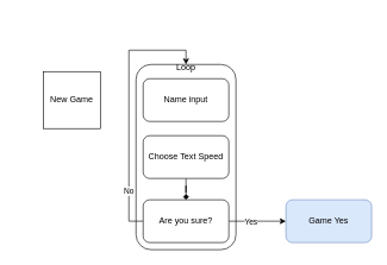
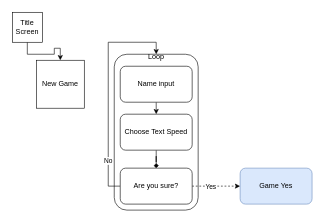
  <mxCell id="0" />
  <mxCell id="1" parent="0" />
  <mxCell id="2" value="" style="rounded=1;whiteSpace=wrap;html=1;" vertex="1" parent="1"><mxGeometry x="190" y="90" width="140" height="260" as="geometry" /></mxCell>
  <mxCell id="3" value="New Game" style="whiteSpace=wrap;html=1;aspect=fixed;" vertex="1" parent="1"><mxGeometry x="60" y="100" width="80" height="80" as="geometry" /></mxCell>
+ <mxCell id="4" style="edgeStyle=orthogonalEdgeStyle;rounded=0;orthogonalLoop=1;jettySize=auto;html=1;exitX=0.5;exitY=1;exitDx=0;exitDy=0;entryX=0.5;entryY=0;entryDx=0;entryDy=0;" edge="1" parent="1" source="5" target="7"><mxGeometry relative="1" as="geometry" /></mxCell>
  <mxCell id="5" value="Name input" style="rounded=1;whiteSpace=wrap;html=1;" vertex="1" parent="1"><mxGeometry x="200" y="110" width="120" height="60" as="geometry" /></mxCell>
  <mxCell id="6" value="" style="edgeStyle=orthogonalEdgeStyle;rounded=0;orthogonalLoop=1;jettySize=auto;html=1;endArrow=diamond;" edge="1" parent="1" source="7" target="12"><mxGeometry relative="1" as="geometry" /></mxCell>
  <mxCell id="7" value="Choose Text Speed" style="rounded=1;whiteSpace=wrap;html=1;" vertex="1" parent="1"><mxGeometry x="200" y="190" width="120" height="60" as="geometry" /></mxCell>
  <mxCell id="8" style="edgeStyle=orthogonalEdgeStyle;rounded=0;orthogonalLoop=1;jettySize=auto;html=1;exitX=0;exitY=0.5;exitDx=0;exitDy=0;entryX=0.5;entryY=0;entryDx=0;entryDy=0;" edge="1" parent="1" source="12" target="2"><mxGeometry relative="1" as="geometry"><Array as="points"><mxPoint x="180" y="310" /><mxPoint x="180" y="70" /><mxPoint x="260" y="70" /></Array></mxGeometry></mxCell>
  <mxCell id="9" value="No" style="edgeLabel;html=1;align=center;verticalAlign=middle;resizable=0;points=[];" vertex="1" connectable="0" parent="8"><mxGeometry x="-0.652" y="1" relative="1" as="geometry"><mxPoint as="offset" /></mxGeometry></mxCell>
- <mxCell id="10" value="" style="edgeStyle=orthogonalEdgeStyle;rounded=0;orthogonalLoop=1;jettySize=auto;html=1;" edge="1" parent="1" source="12" target="14"><mxGeometry relative="1" as="geometry" /></mxCell>
+ <mxCell id="10" value="" style="edgeStyle=orthogonalEdgeStyle;rounded=0;orthogonalLoop=1;jettySize=auto;html=1;dashed=1;" edge="1" parent="1" source="12" target="14"><mxGeometry relative="1" as="geometry" /></mxCell>
  <mxCell id="11" value="Yes" style="edgeLabel;html=1;align=center;verticalAlign=middle;resizable=0;points=[];" vertex="1" connectable="0" parent="10"><mxGeometry x="-0.254" relative="1" as="geometry"><mxPoint as="offset" /></mxGeometry></mxCell>
  <mxCell id="12" value="Are you sure?" style="rounded=1;whiteSpace=wrap;html=1;" vertex="1" parent="1"><mxGeometry x="200" y="280" width="120" height="60" as="geometry" /></mxCell>
  <mxCell id="13" value="Loop" style="text;html=1;strokeColor=none;fillColor=none;align=center;verticalAlign=middle;whiteSpace=wrap;rounded=0;" vertex="1" parent="1"><mxGeometry x="230" y="80" width="60" height="30" as="geometry" /></mxCell>
  <mxCell id="14" value="Game Yes" style="whiteSpace=wrap;html=1;rounded=1;fillColor=#dae8fc;strokeColor=#6c8ebf;" vertex="1" parent="1"><mxGeometry x="400" y="280" width="120" height="60" as="geometry" /></mxCell>
+ <mxCell id="15" value="" style="edgeStyle=orthogonalEdgeStyle;rounded=0;orthogonalLoop=1;jettySize=auto;html=1;" edge="1" parent="1" source="16" target="3"><mxGeometry relative="1" as="geometry" /></mxCell>
+ <mxCell id="16" value="Title Screen&lt;br&gt;" style="whiteSpace=wrap;html=1;aspect=fixed;" vertex="1" parent="1"><mxGeometry x="20" y="20" width="50" height="50" as="geometry" /></mxCell>
